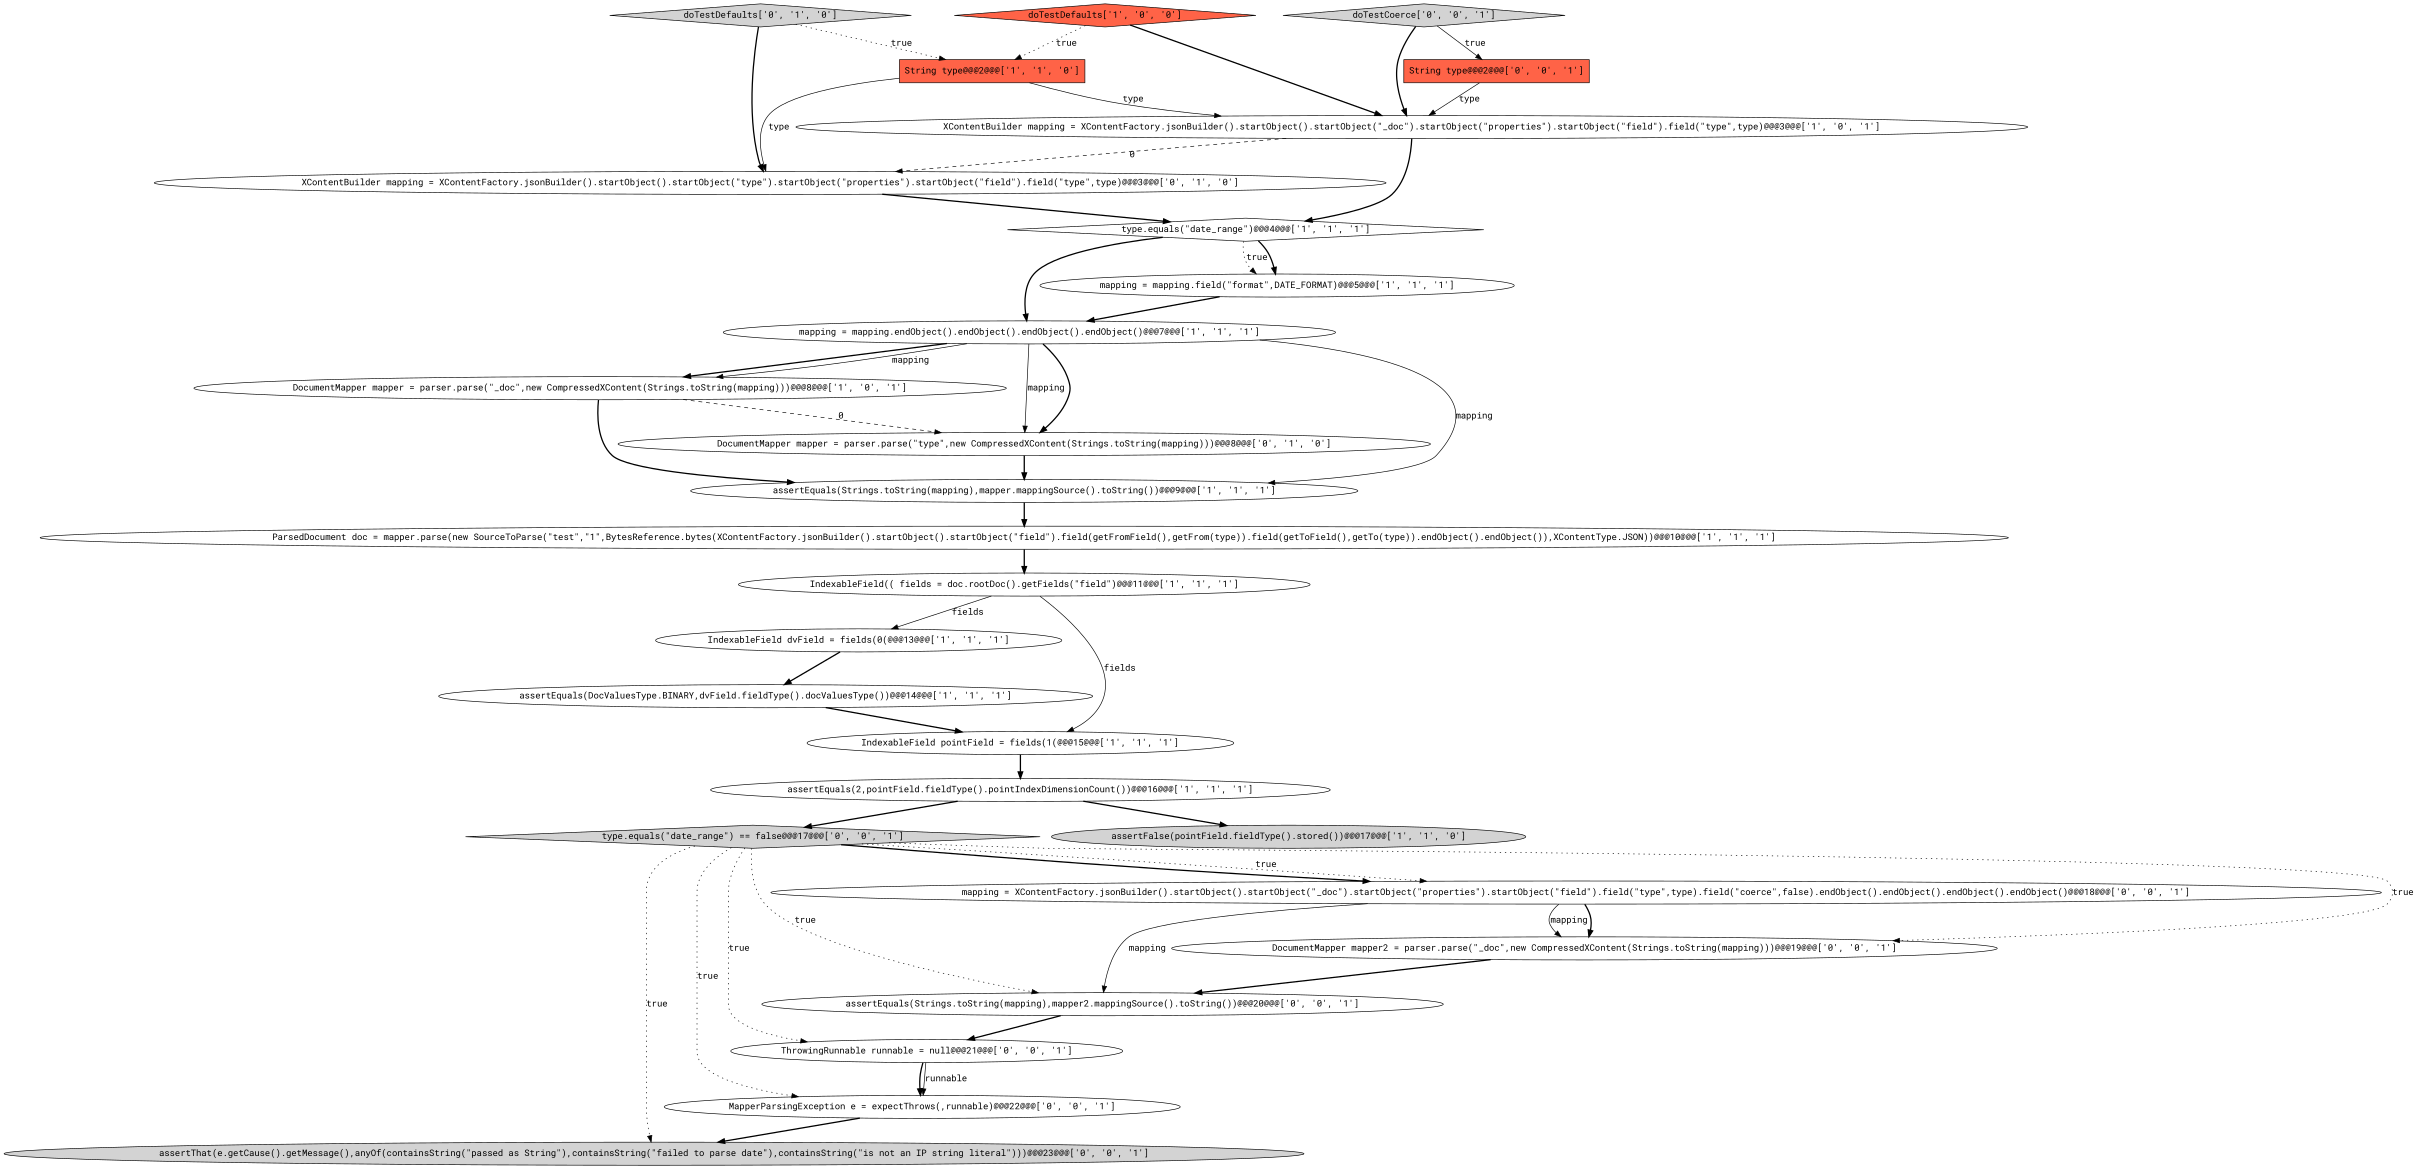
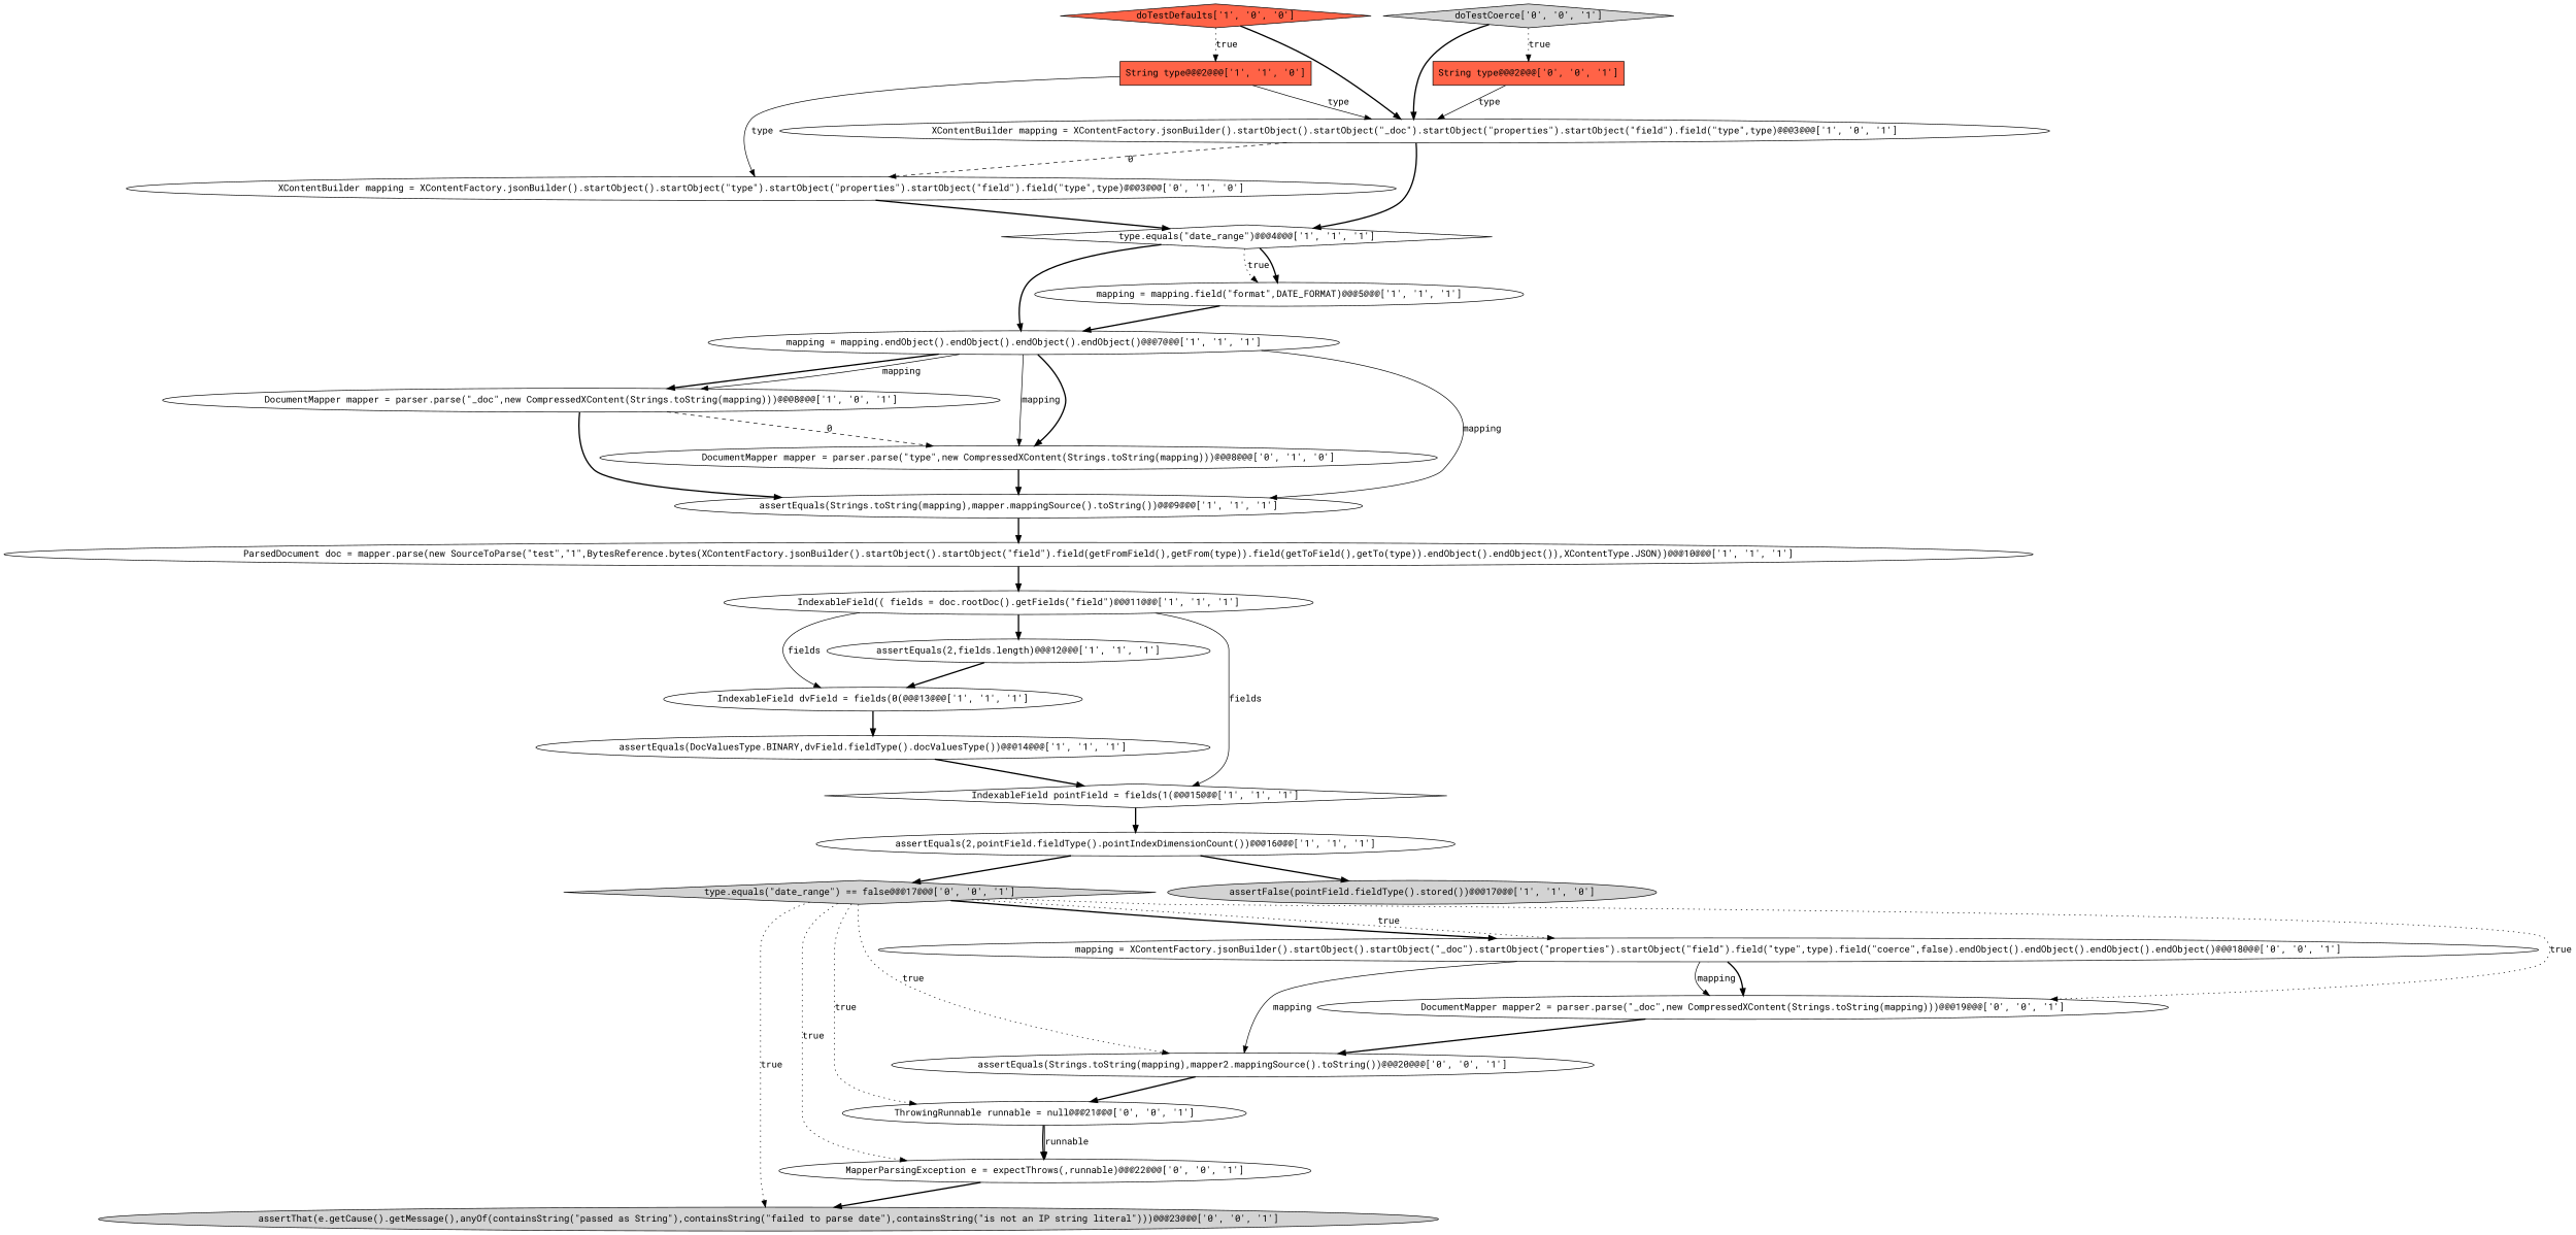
  digraph {
    fontname="Roboto Mono"
    node [fillcolor=white fontname="Roboto Mono" shape=ellipse style=filled]
    edge [fontname="Roboto Mono" style=bold]
-   n1 [label="IndexableField pointField = fields(1(@@@15@@@['1', '1', '1']"]
+   n1 [label="IndexableField pointField = fields(1(@@@15@@@['1', '1', '1']" shape=diamond]
    n2 [label="assertEquals(2,pointField.fieldType().pointIndexDimensionCount())@@@16@@@['1', '1', '1']"]
    n3 [fillcolor=lightgray label="type.equals(\"date_range\") == false@@@17@@@['0', '0', '1']" shape=diamond]
    n4 [fillcolor=lightgray label="assertFalse(pointField.fieldType().stored())@@@17@@@['1', '1', '0']"]
    n5 [fillcolor=lightgray label="assertThat(e.getCause().getMessage(),anyOf(containsString(\"passed as String\"),containsString(\"failed to parse date\"),containsString(\"is not an IP string literal\")))@@@23@@@['0', '0', '1']"]
    n6 [label="assertEquals(Strings.toString(mapping),mapper2.mappingSource().toString())@@@20@@@['0', '0', '1']"]
    n7 [label="mapping = XContentFactory.jsonBuilder().startObject().startObject(\"_doc\").startObject(\"properties\").startObject(\"field\").field(\"type\",type).field(\"coerce\",false).endObject().endObject().endObject().endObject()@@@18@@@['0', '0', '1']"]
    n8 [label="ThrowingRunnable runnable = null@@@21@@@['0', '0', '1']"]
    n9 [label="DocumentMapper mapper2 = parser.parse(\"_doc\",new CompressedXContent(Strings.toString(mapping)))@@@19@@@['0', '0', '1']"]
    n10 [label="MapperParsingException e = expectThrows(,runnable)@@@22@@@['0', '0', '1']"]
    n11 [label="IndexableField dvField = fields(0(@@@13@@@['1', '1', '1']"]
    n12 [label="assertEquals(DocValuesType.BINARY,dvField.fieldType().docValuesType())@@@14@@@['1', '1', '1']"]
-   n13 [fillcolor=lightgray label="doTestDefaults['0', '1', '0']" shape=diamond]
    n14 [label="XContentBuilder mapping = XContentFactory.jsonBuilder().startObject().startObject(\"type\").startObject(\"properties\").startObject(\"field\").field(\"type\",type)@@@3@@@['0', '1', '0']"]
    n15 [fillcolor=tomato label="String type@@@2@@@['1', '1', '0']" shape=box]
    n16 [label="type.equals(\"date_range\")@@@4@@@['1', '1', '1']" shape=diamond]
    n17 [label="XContentBuilder mapping = XContentFactory.jsonBuilder().startObject().startObject(\"_doc\").startObject(\"properties\").startObject(\"field\").field(\"type\",type)@@@3@@@['1', '0', '1']"]
    n18 [label="DocumentMapper mapper = parser.parse(\"type\",new CompressedXContent(Strings.toString(mapping)))@@@8@@@['0', '1', '0']"]
    n19 [label="assertEquals(Strings.toString(mapping),mapper.mappingSource().toString())@@@9@@@['1', '1', '1']"]
    n20 [label="ParsedDocument doc = mapper.parse(new SourceToParse(\"test\",\"1\",BytesReference.bytes(XContentFactory.jsonBuilder().startObject().startObject(\"field\").field(getFromField(),getFrom(type)).field(getToField(),getTo(type)).endObject().endObject()),XContentType.JSON))@@@10@@@['1', '1', '1']"]
    n21 [label="IndexableField(( fields = doc.rootDoc().getFields(\"field\")@@@11@@@['1', '1', '1']"]
    n22 [fillcolor=tomato label="doTestDefaults['1', '0', '0']" shape=diamond]
    n23 [label="DocumentMapper mapper = parser.parse(\"_doc\",new CompressedXContent(Strings.toString(mapping)))@@@8@@@['1', '0', '1']"]
    n24 [label="mapping = mapping.field(\"format\",DATE_FORMAT)@@@5@@@['1', '1', '1']"]
    n25 [label="mapping = mapping.endObject().endObject().endObject().endObject()@@@7@@@['1', '1', '1']"]
+   n26 [label="assertEquals(2,fields.length)@@@12@@@['1', '1', '1']"]
    n27 [fillcolor=lightgray label="doTestCoerce['0', '0', '1']" shape=diamond]
    n28 [fillcolor=tomato label="String type@@@2@@@['0', '0', '1']" shape=box]
    n1 -> n2
    n2 -> n3
    n2 -> n4
    n3 -> n5 [label=true style=dotted]
    n3 -> n6 [label=true style=dotted]
    n3 -> n7
    n3 -> n7 [label=true style=dotted]
    n3 -> n8 [label=true style=dotted]
    n3 -> n9 [label=true style=dotted]
    n3 -> n10 [label=true style=dotted]
    n6 -> n8
    n7 -> n6 [label=mapping style=solid]
    n7 -> n9
    n7 -> n9 [label=mapping style=solid]
    n8 -> n10
    n8 -> n10 [label=runnable style=solid]
    n9 -> n6
    n10 -> n5
    n11 -> n12
    n12 -> n1
-   n13 -> n14
-   n13 -> n15 [label=true style=dotted]
    n14 -> n16
    n15 -> n14 [label=type style=solid]
    n15 -> n17 [label=type style=solid]
    n16 -> n24 [label=true style=dotted]
    n16 -> n24
    n16 -> n25
    n17 -> n14 [label=0 style=dashed]
    n17 -> n16
    n18 -> n19
    n19 -> n20
    n20 -> n21
    n21 -> n1 [label=fields style=solid]
    n21 -> n11 [label=fields style=solid]
+   n21 -> n26
    n22 -> n15 [label=true style=dotted]
    n22 -> n17
    n23 -> n18 [label=0 style=dashed]
    n23 -> n19
    n24 -> n25
    n25 -> n18 [label=mapping style=solid]
    n25 -> n18
    n25 -> n19 [label=mapping style=solid]
    n25 -> n23
    n25 -> n23 [label=mapping style=solid]
+   n26 -> n11
    n27 -> n17
-   n27 -> n28 [label=true style=solid]
+   n27 -> n28 [label=true style=dotted]
    n28 -> n17 [label=type style=solid]
  }
